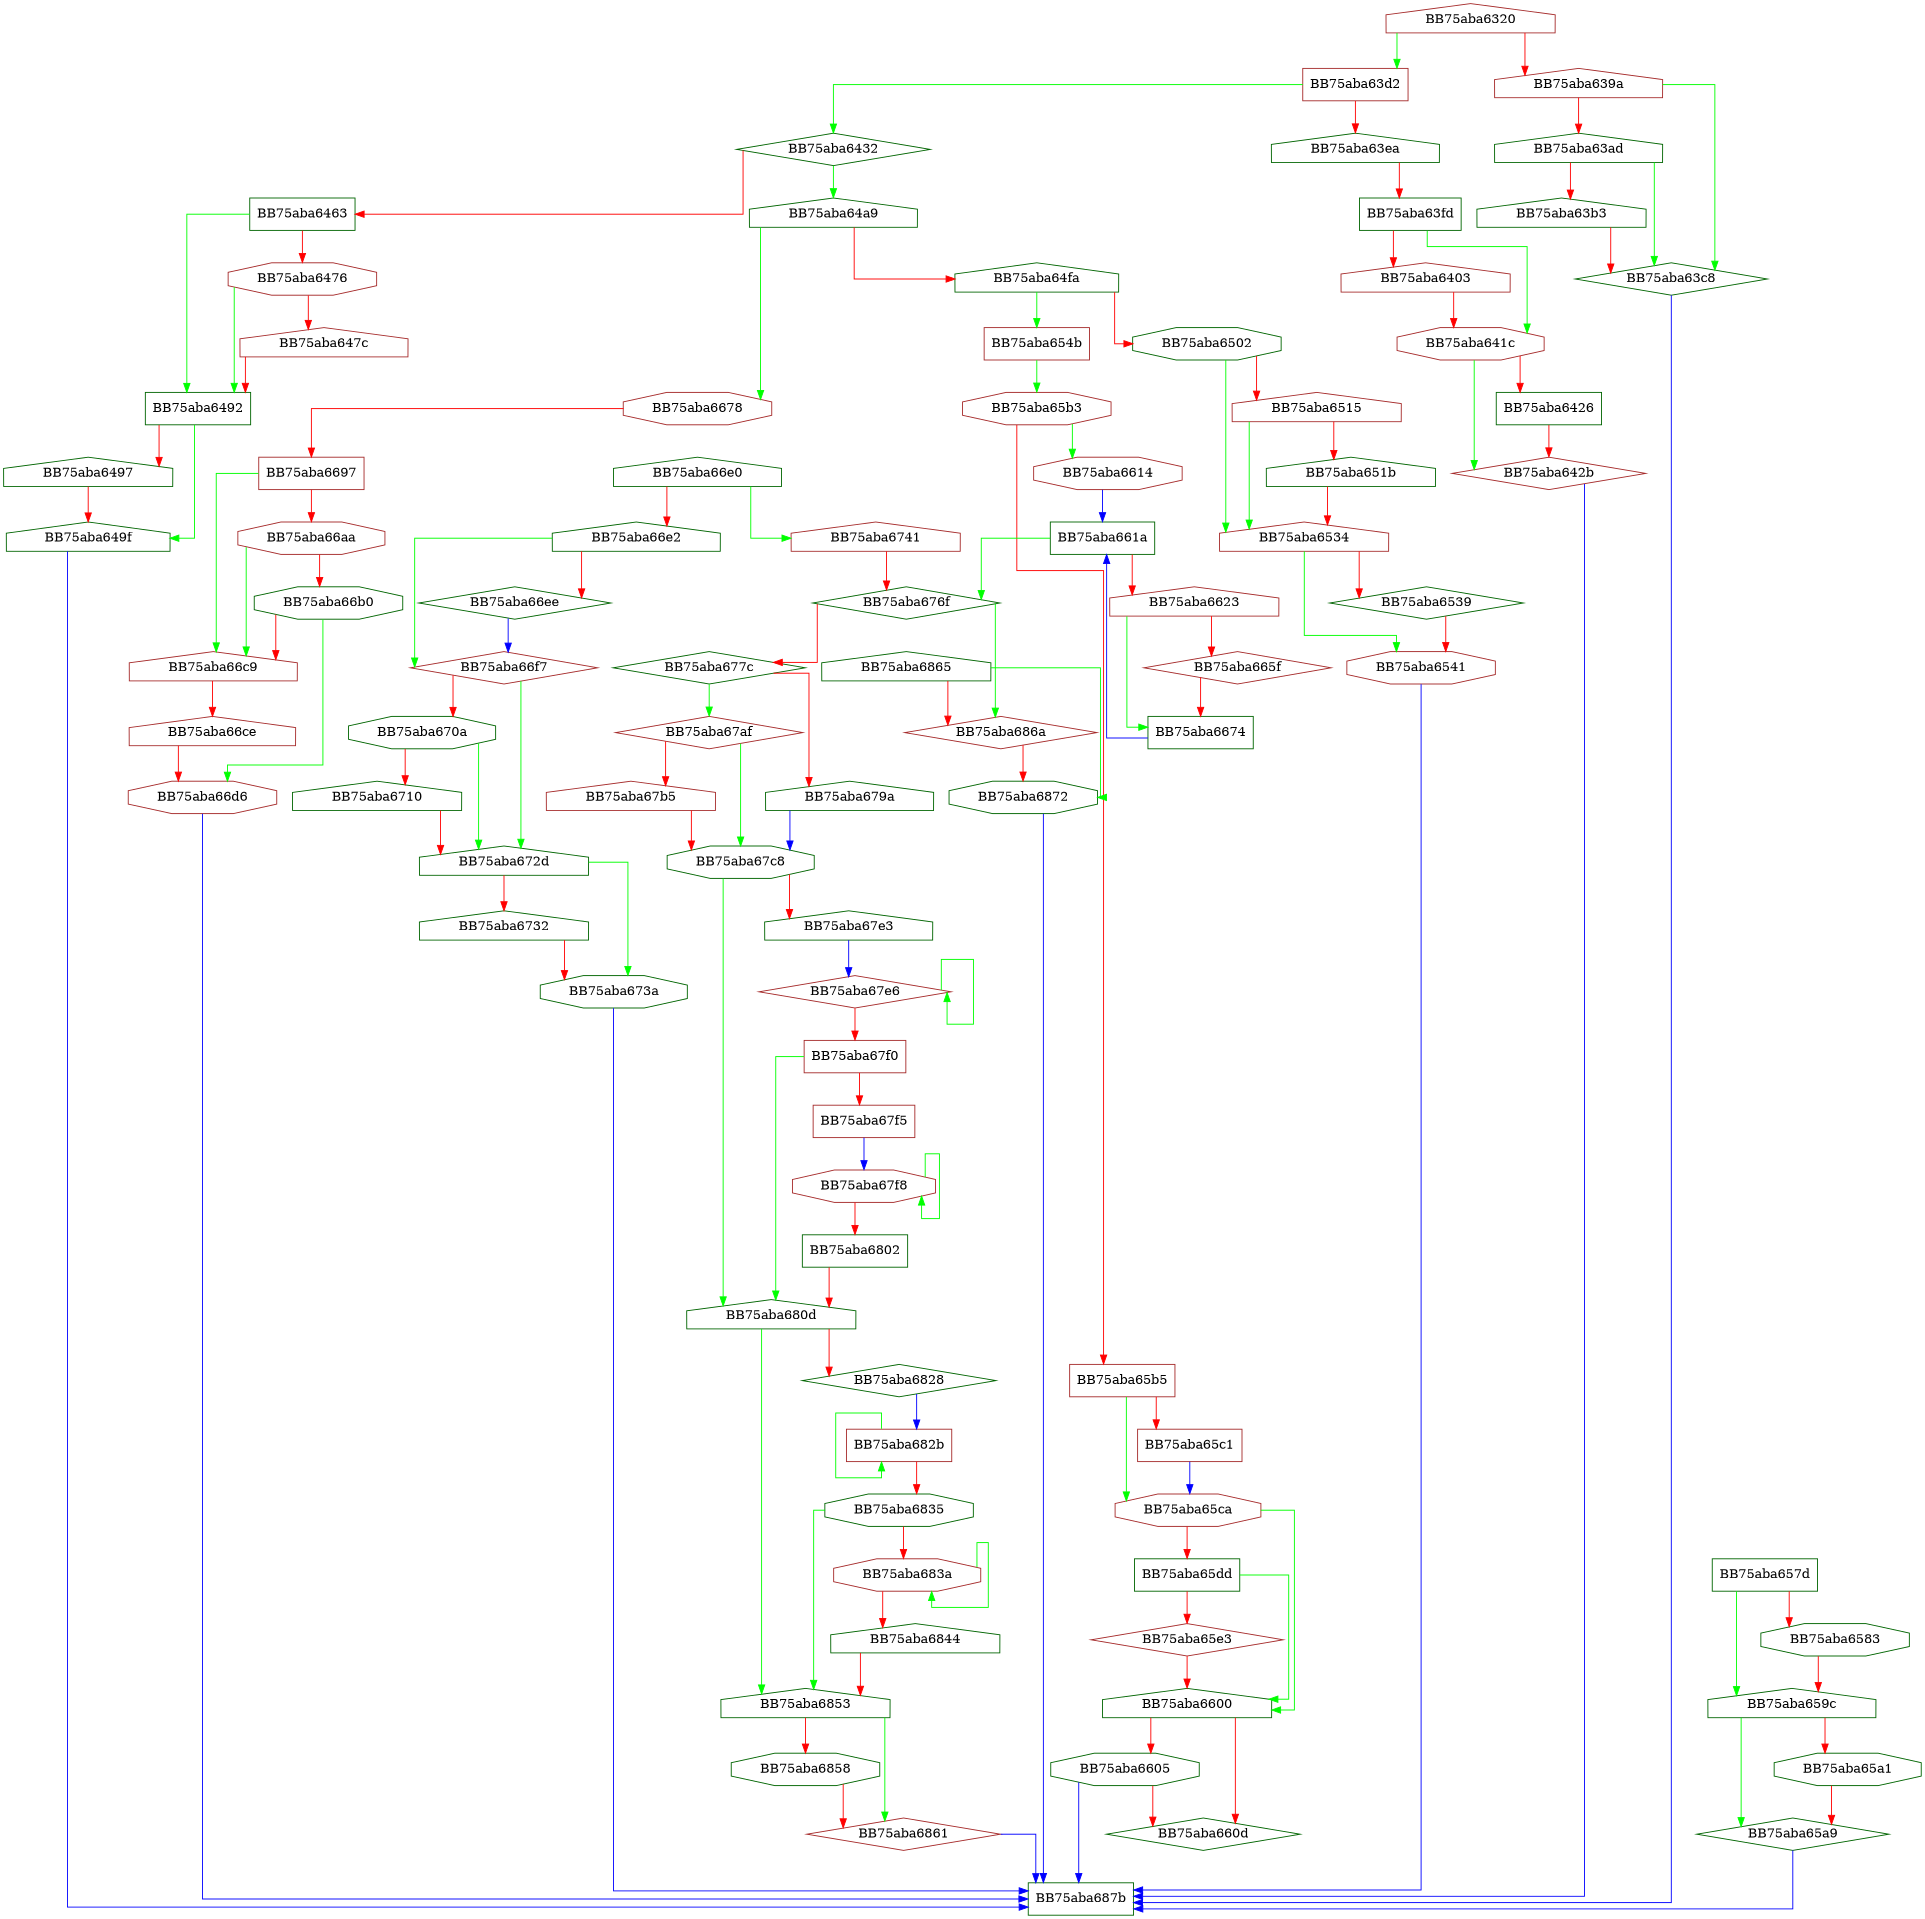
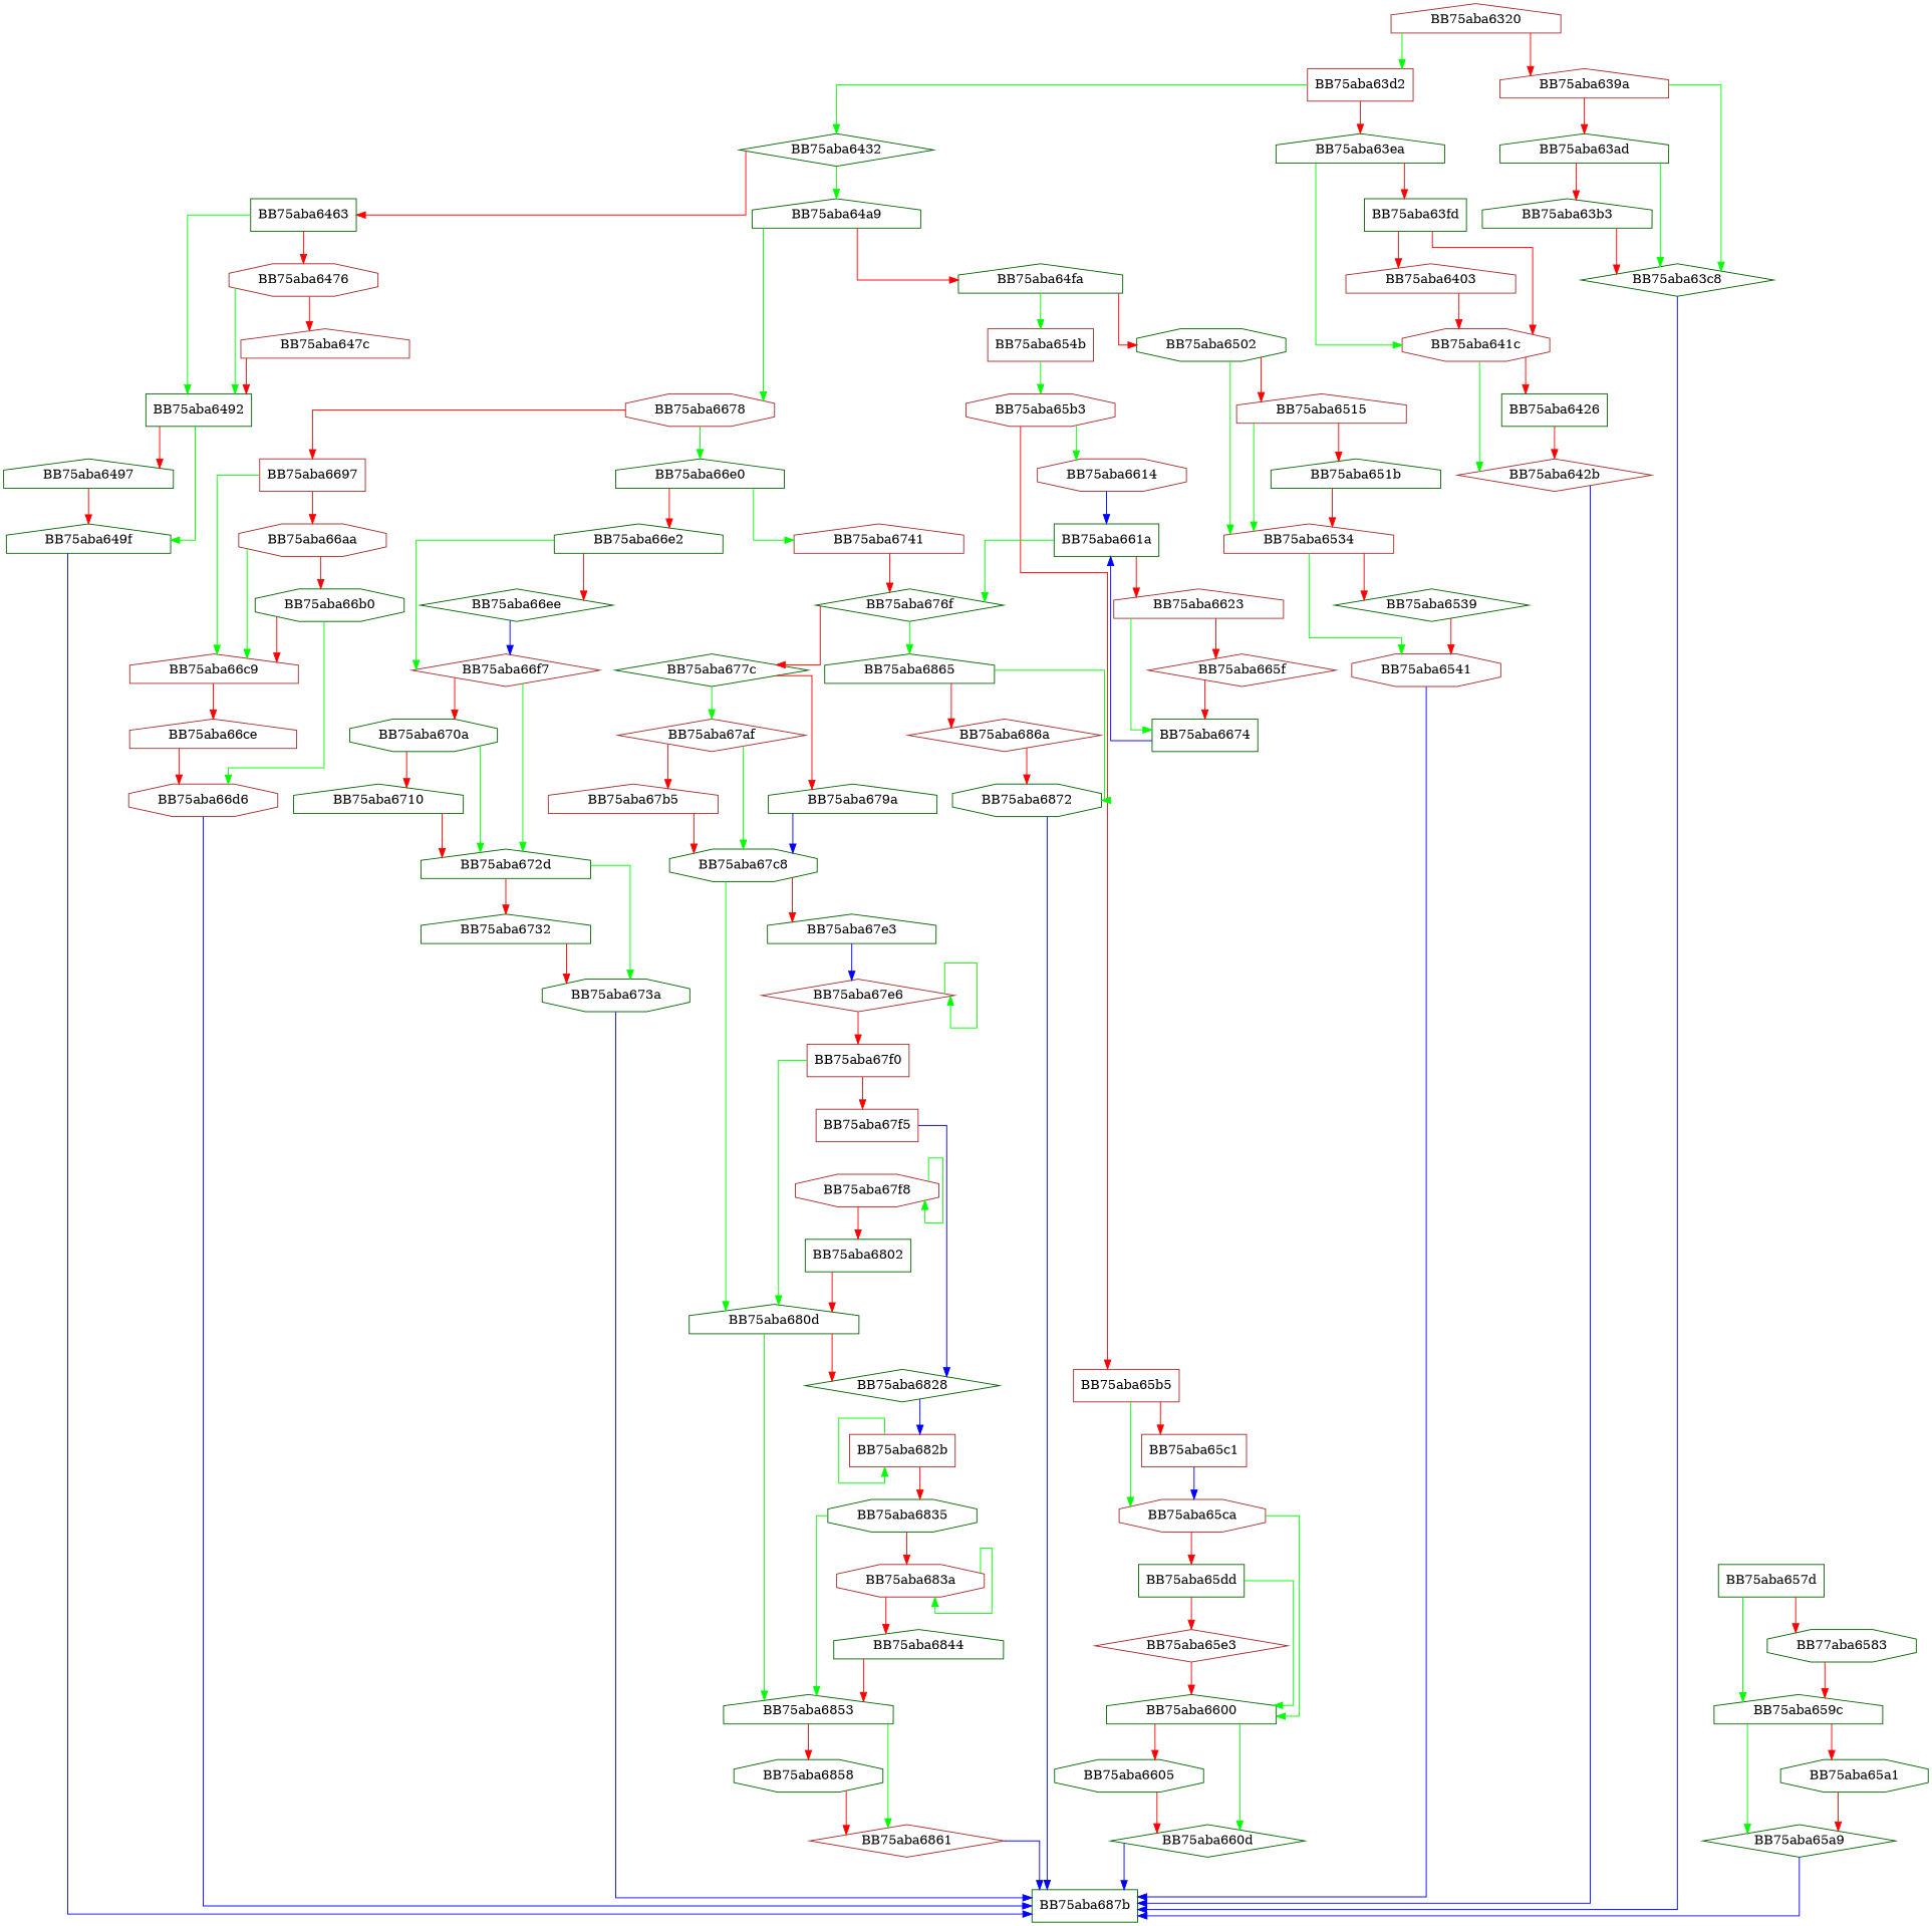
  digraph {
    splines=ortho
    node [color=darkgreen shape=house]
    edge [color=red]
    BB75aba6320 [color=brown]
    BB75aba63d2 [color=brown shape=box]
    BB75aba639a [color=brown]
    BB75aba6432 [shape=diamond]
    BB75aba63ea
    BB75aba63c8 [shape=diamond]
    BB75aba63ad
    BB75aba64a9
    BB75aba6463 [shape=box]
    BB75aba641c [color=brown shape=octagon]
    BB75aba63fd [shape=box]
    BB75aba687b [shape=box]
    BB75aba63b3
    BB75aba6678 [color=brown shape=octagon]
    BB75aba64fa
    BB75aba6492 [shape=box]
    BB75aba6476 [color=brown shape=octagon]
    BB75aba642b [color=brown shape=diamond]
    BB75aba6426 [shape=box]
    BB75aba6403 [color=brown]
    BB75aba66e0
    BB75aba6697 [color=brown shape=box]
    BB75aba654b [color=brown shape=box]
    BB75aba6502 [shape=octagon]
    BB75aba649f
    BB75aba6497
    BB75aba647c [color=brown]
    BB75aba6741 [color=brown]
    BB75aba66e2
    BB75aba66c9 [color=brown]
    BB75aba66aa [color=brown shape=octagon]
    BB75aba65b3 [color=brown shape=octagon]
    BB75aba6534 [color=brown]
    BB75aba6515 [color=brown]
    BB75aba6614 [color=brown shape=octagon]
    BB75aba65b5 [color=brown shape=box]
    BB75aba6541 [color=brown shape=octagon]
    BB75aba6539 [shape=diamond]
    BB75aba651b
    BB75aba661a [shape=box]
    BB75aba65ca [color=brown shape=octagon]
    BB75aba65c1 [color=brown shape=box]
    BB75aba65a9 [shape=diamond]
    BB75aba659c
    BB75aba65a1 [shape=octagon]
    BB75aba657d [shape=box]
-   BB75aba6583 [shape=octagon]
+   BB75aba6583 [shape=octagon label=BB77aba6583]
    BB75aba676f [shape=diamond]
    BB75aba6623 [color=brown]
    BB75aba6600
    BB75aba65dd [shape=box]
    BB75aba660d [shape=diamond]
    BB75aba6605 [shape=octagon]
    BB75aba65e3 [color=brown shape=diamond]
    BB75aba6865
    BB75aba677c [shape=diamond]
    BB75aba6674 [shape=box]
    BB75aba665f [color=brown shape=diamond]
    BB75aba6872 [shape=octagon]
    BB75aba686a [color=brown shape=diamond]
    BB75aba67af [color=brown shape=diamond]
    BB75aba679a
    BB75aba66f7 [color=brown shape=diamond]
    BB75aba66ee [shape=diamond]
    BB75aba66ce [color=brown]
    BB75aba66b0 [shape=octagon]
    BB75aba66d6 [color=brown shape=octagon]
    BB75aba672d
    BB75aba670a [shape=octagon]
    BB75aba673a [shape=octagon]
    BB75aba6732
    BB75aba6710
    BB75aba67c8 [shape=octagon]
    BB75aba67b5 [color=brown]
    BB75aba680d
    BB75aba67e3
    BB75aba6853
    BB75aba6828 [shape=diamond]
    BB75aba67e6 [color=brown shape=diamond]
    BB75aba6861 [color=brown shape=diamond]
    BB75aba6858 [shape=octagon]
    BB75aba682b [color=brown shape=box]
    BB75aba67f0 [color=brown shape=box]
    BB75aba67f5 [color=brown shape=box]
    BB75aba67f8 [color=brown shape=octagon]
    BB75aba6802 [shape=box]
    BB75aba6835 [shape=octagon]
    BB75aba683a [color=brown shape=octagon]
    BB75aba6844
    BB75aba6320 -> BB75aba63d2 [color=green]
    BB75aba6320 -> BB75aba639a
    BB75aba63d2 -> BB75aba6432 [color=green]
    BB75aba63d2 -> BB75aba63ea
    BB75aba639a -> BB75aba63c8 [color=green]
    BB75aba639a -> BB75aba63ad
    BB75aba6432 -> BB75aba64a9 [color=green]
    BB75aba6432 -> BB75aba6463
+   BB75aba63ea -> BB75aba641c [color=green]
    BB75aba63ea -> BB75aba63fd
    BB75aba63c8 -> BB75aba687b [color=blue]
    BB75aba63ad -> BB75aba63c8 [color=green]
    BB75aba63ad -> BB75aba63b3
    BB75aba64a9 -> BB75aba6678 [color=green]
    BB75aba64a9 -> BB75aba64fa
    BB75aba6463 -> BB75aba6492 [color=green]
    BB75aba6463 -> BB75aba6476
    BB75aba641c -> BB75aba642b [color=green]
    BB75aba641c -> BB75aba6426
-   BB75aba63fd -> BB75aba641c [color=green]
+   BB75aba63fd -> BB75aba641c
    BB75aba63fd -> BB75aba6403
    BB75aba63b3 -> BB75aba63c8
+   BB75aba6678 -> BB75aba66e0 [color=green]
    BB75aba6678 -> BB75aba6697
    BB75aba64fa -> BB75aba654b [color=green]
    BB75aba64fa -> BB75aba6502
    BB75aba6492 -> BB75aba649f [color=green]
    BB75aba6492 -> BB75aba6497
    BB75aba6476 -> BB75aba6492 [color=green]
    BB75aba6476 -> BB75aba647c
    BB75aba642b -> BB75aba687b [color=blue]
    BB75aba6426 -> BB75aba642b
    BB75aba6403 -> BB75aba641c
    BB75aba66e0 -> BB75aba6741 [color=green]
    BB75aba66e0 -> BB75aba66e2
    BB75aba6697 -> BB75aba66c9 [color=green]
    BB75aba6697 -> BB75aba66aa
    BB75aba654b -> BB75aba65b3 [color=green]
    BB75aba6502 -> BB75aba6534 [color=green]
    BB75aba6502 -> BB75aba6515
    BB75aba649f -> BB75aba687b [color=blue]
    BB75aba6497 -> BB75aba649f
    BB75aba647c -> BB75aba6492
    BB75aba6741 -> BB75aba676f
    BB75aba66e2 -> BB75aba66f7 [color=green]
    BB75aba66e2 -> BB75aba66ee
    BB75aba66c9 -> BB75aba66ce
    BB75aba66aa -> BB75aba66c9 [color=green]
    BB75aba66aa -> BB75aba66b0
    BB75aba65b3 -> BB75aba6614 [color=green]
    BB75aba65b3 -> BB75aba65b5
    BB75aba6534 -> BB75aba6541 [color=green]
    BB75aba6534 -> BB75aba6539
    BB75aba6515 -> BB75aba6534 [color=green]
    BB75aba6515 -> BB75aba651b
    BB75aba6614 -> BB75aba661a [color=blue]
    BB75aba65b5 -> BB75aba65ca [color=green]
    BB75aba65b5 -> BB75aba65c1
    BB75aba6541 -> BB75aba687b [color=blue]
    BB75aba6539 -> BB75aba6541
    BB75aba651b -> BB75aba6534
    BB75aba661a -> BB75aba676f [color=green]
    BB75aba661a -> BB75aba6623
    BB75aba65ca -> BB75aba6600 [color=green]
    BB75aba65ca -> BB75aba65dd
    BB75aba65c1 -> BB75aba65ca [color=blue]
    BB75aba65a9 -> BB75aba687b [color=blue]
    BB75aba659c -> BB75aba65a9 [color=green]
    BB75aba659c -> BB75aba65a1
    BB75aba65a1 -> BB75aba65a9
    BB75aba657d -> BB75aba659c [color=green]
    BB75aba657d -> BB75aba6583
    BB75aba6583 -> BB75aba659c
-   BB75aba676f -> BB75aba686a [color=green]
+   BB75aba676f -> BB75aba6865 [color=green]
    BB75aba676f -> BB75aba677c
    BB75aba6623 -> BB75aba6674 [color=green]
    BB75aba6623 -> BB75aba665f
-   BB75aba6600 -> BB75aba660d
+   BB75aba6600 -> BB75aba660d [color=green]
    BB75aba6600 -> BB75aba6605
    BB75aba65dd -> BB75aba6600 [color=green]
    BB75aba65dd -> BB75aba65e3
-   BB75aba6605 -> BB75aba687b [color=blue]
+   BB75aba660d -> BB75aba687b [color=blue]
    BB75aba6605 -> BB75aba660d
    BB75aba65e3 -> BB75aba6600
    BB75aba6865 -> BB75aba6872 [color=green]
    BB75aba6865 -> BB75aba686a
    BB75aba677c -> BB75aba67af [color=green]
    BB75aba677c -> BB75aba679a
    BB75aba6674 -> BB75aba661a [color=blue]
    BB75aba665f -> BB75aba6674
    BB75aba6872 -> BB75aba687b [color=blue]
    BB75aba686a -> BB75aba6872
    BB75aba67af -> BB75aba67c8 [color=green]
    BB75aba67af -> BB75aba67b5
    BB75aba679a -> BB75aba67c8 [color=blue]
    BB75aba66f7 -> BB75aba672d [color=green]
    BB75aba66f7 -> BB75aba670a
    BB75aba66ee -> BB75aba66f7 [color=blue]
    BB75aba66ce -> BB75aba66d6
    BB75aba66b0 -> BB75aba66c9
    BB75aba66b0 -> BB75aba66d6 [color=green]
    BB75aba66d6 -> BB75aba687b [color=blue]
    BB75aba672d -> BB75aba673a [color=green]
    BB75aba672d -> BB75aba6732
    BB75aba670a -> BB75aba672d [color=green]
    BB75aba670a -> BB75aba6710
    BB75aba673a -> BB75aba687b [color=blue]
    BB75aba6732 -> BB75aba673a
    BB75aba6710 -> BB75aba672d
    BB75aba67c8 -> BB75aba680d [color=green]
    BB75aba67c8 -> BB75aba67e3
    BB75aba67b5 -> BB75aba67c8
    BB75aba680d -> BB75aba6853 [color=green]
    BB75aba680d -> BB75aba6828
    BB75aba67e3 -> BB75aba67e6 [color=blue]
    BB75aba6853 -> BB75aba6861 [color=green]
    BB75aba6853 -> BB75aba6858
    BB75aba6828 -> BB75aba682b [color=blue]
    BB75aba67e6 -> BB75aba67e6 [color=green]
    BB75aba67e6 -> BB75aba67f0
    BB75aba6861 -> BB75aba687b [color=blue]
    BB75aba6858 -> BB75aba6861
    BB75aba682b -> BB75aba682b [color=green]
    BB75aba682b -> BB75aba6835
    BB75aba67f0 -> BB75aba680d [color=green]
    BB75aba67f0 -> BB75aba67f5
-   BB75aba67f5 -> BB75aba67f8 [color=blue]
+   BB75aba67f5 -> BB75aba6828 [color=blue]
    BB75aba67f8 -> BB75aba67f8 [color=green]
    BB75aba67f8 -> BB75aba6802
    BB75aba6802 -> BB75aba680d
    BB75aba6835 -> BB75aba6853 [color=green]
    BB75aba6835 -> BB75aba683a
    BB75aba683a -> BB75aba683a [color=green]
    BB75aba683a -> BB75aba6844
    BB75aba6844 -> BB75aba6853
  }
